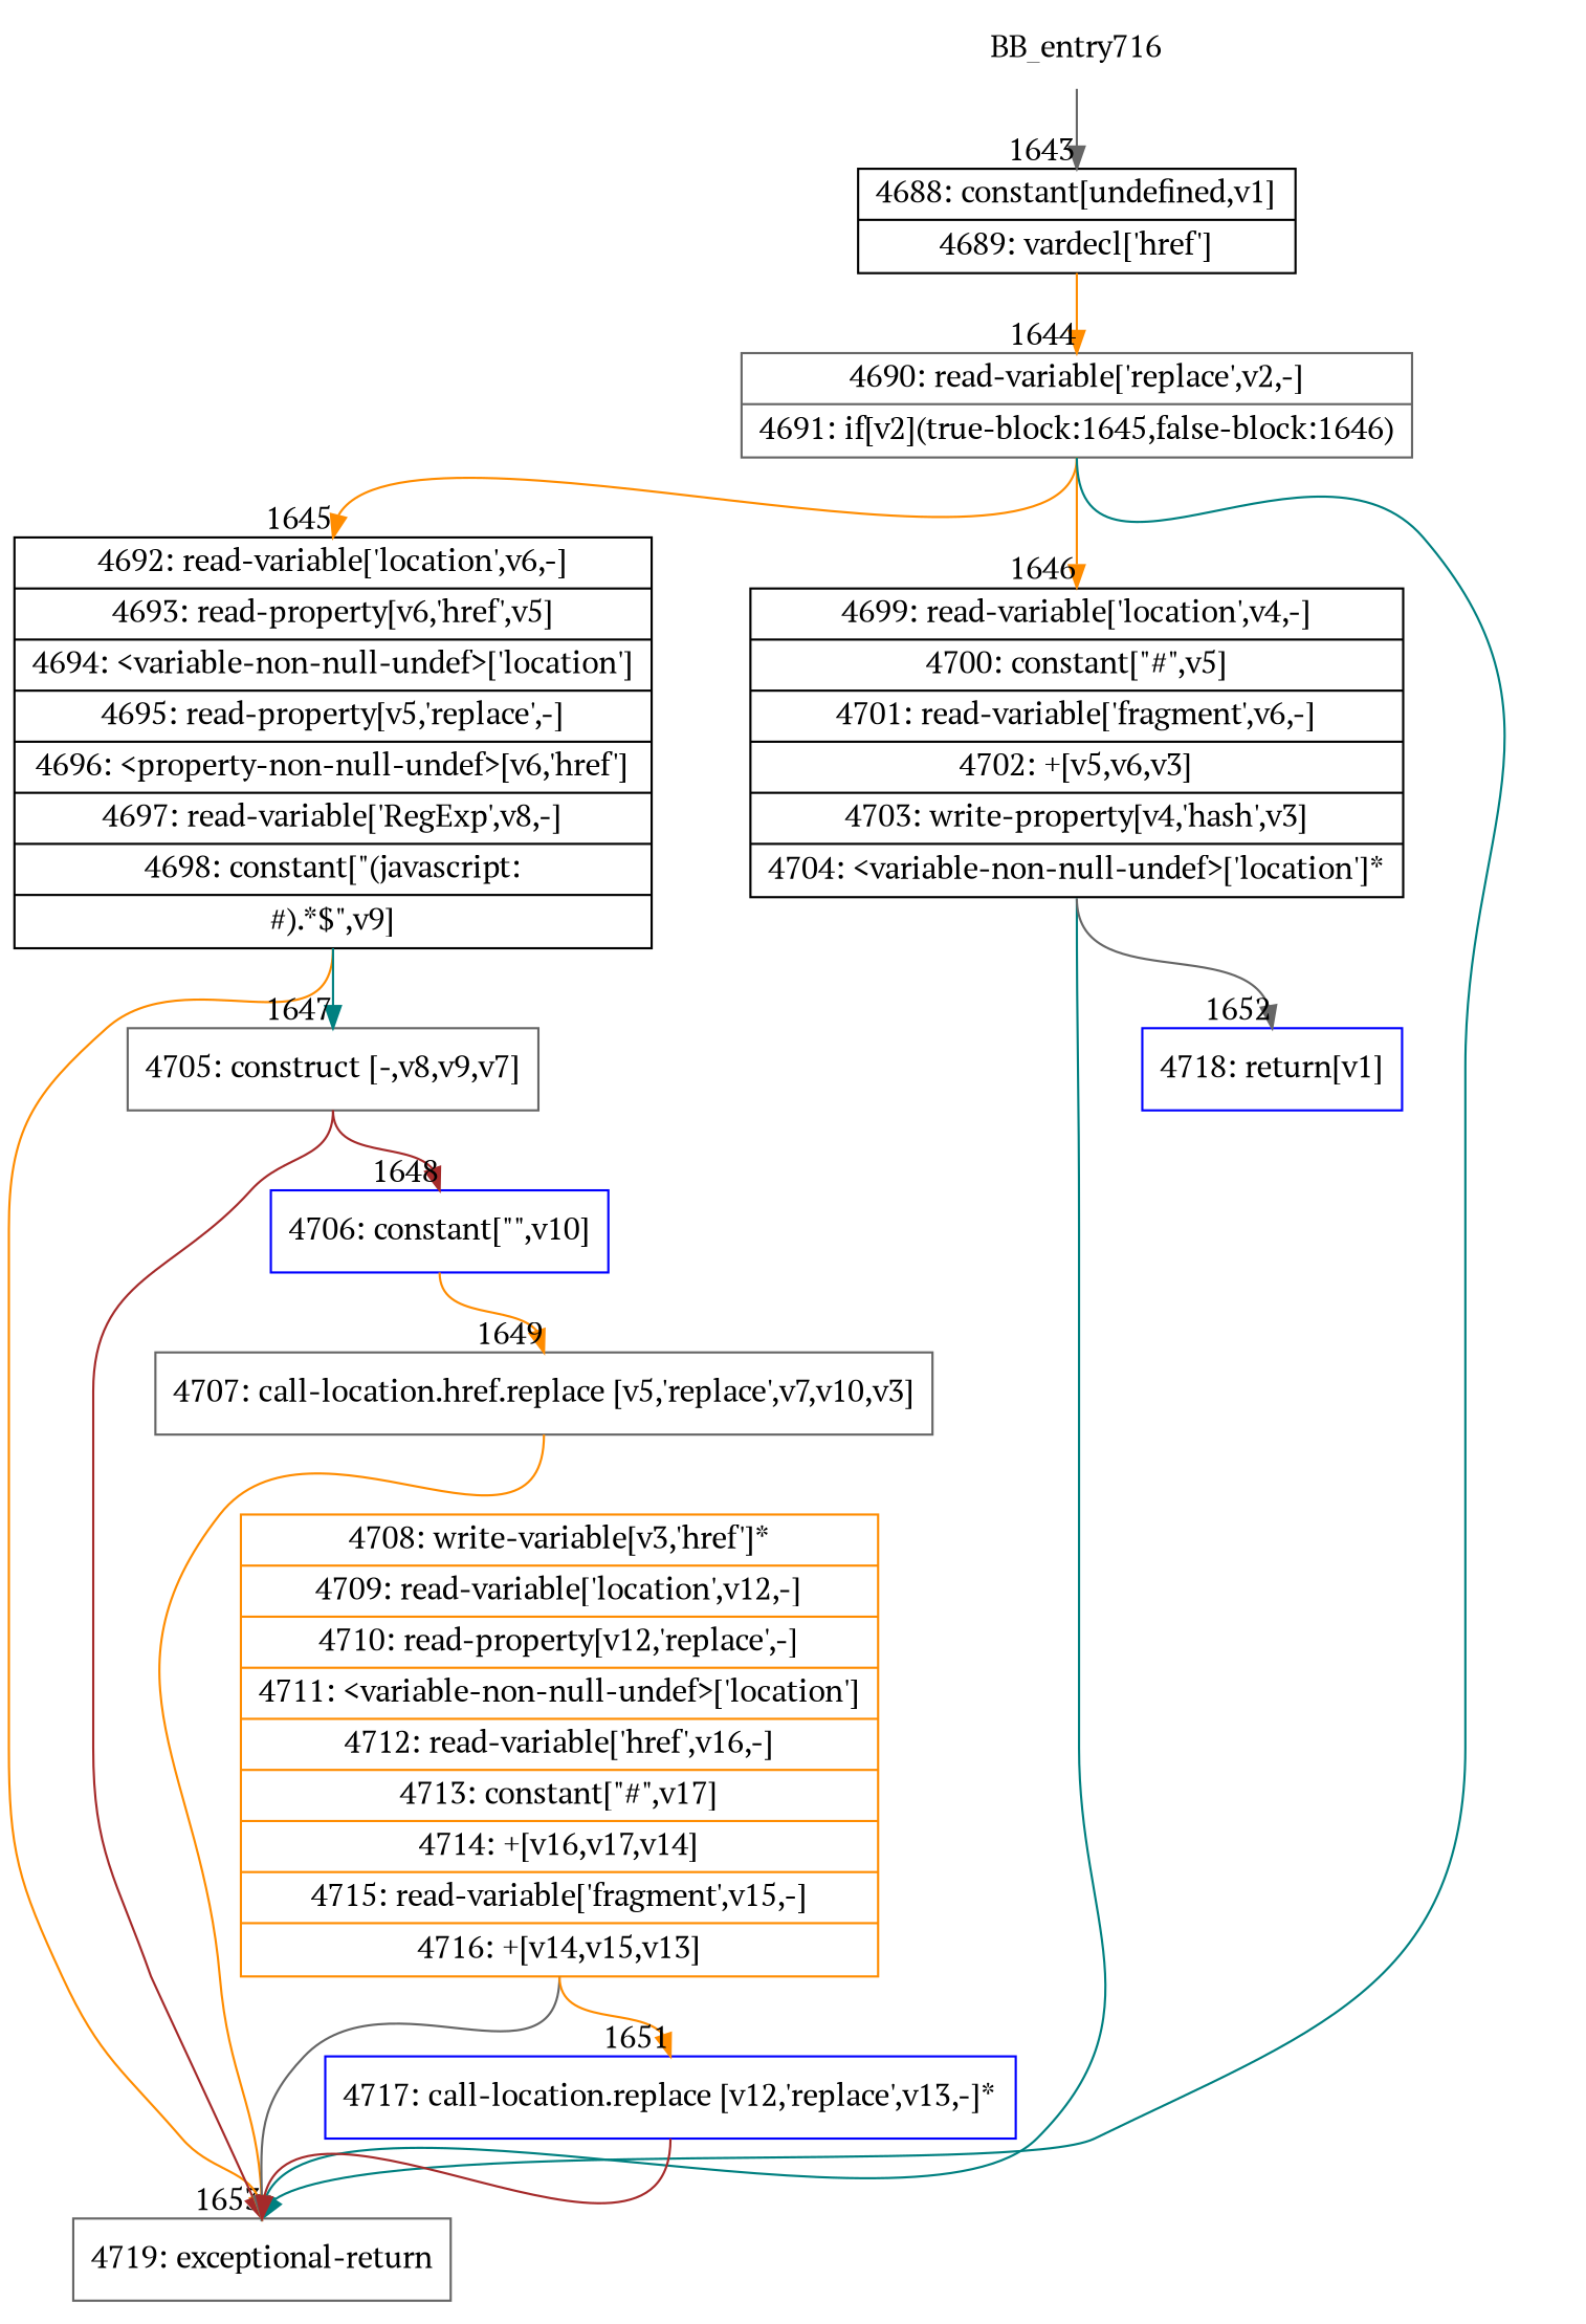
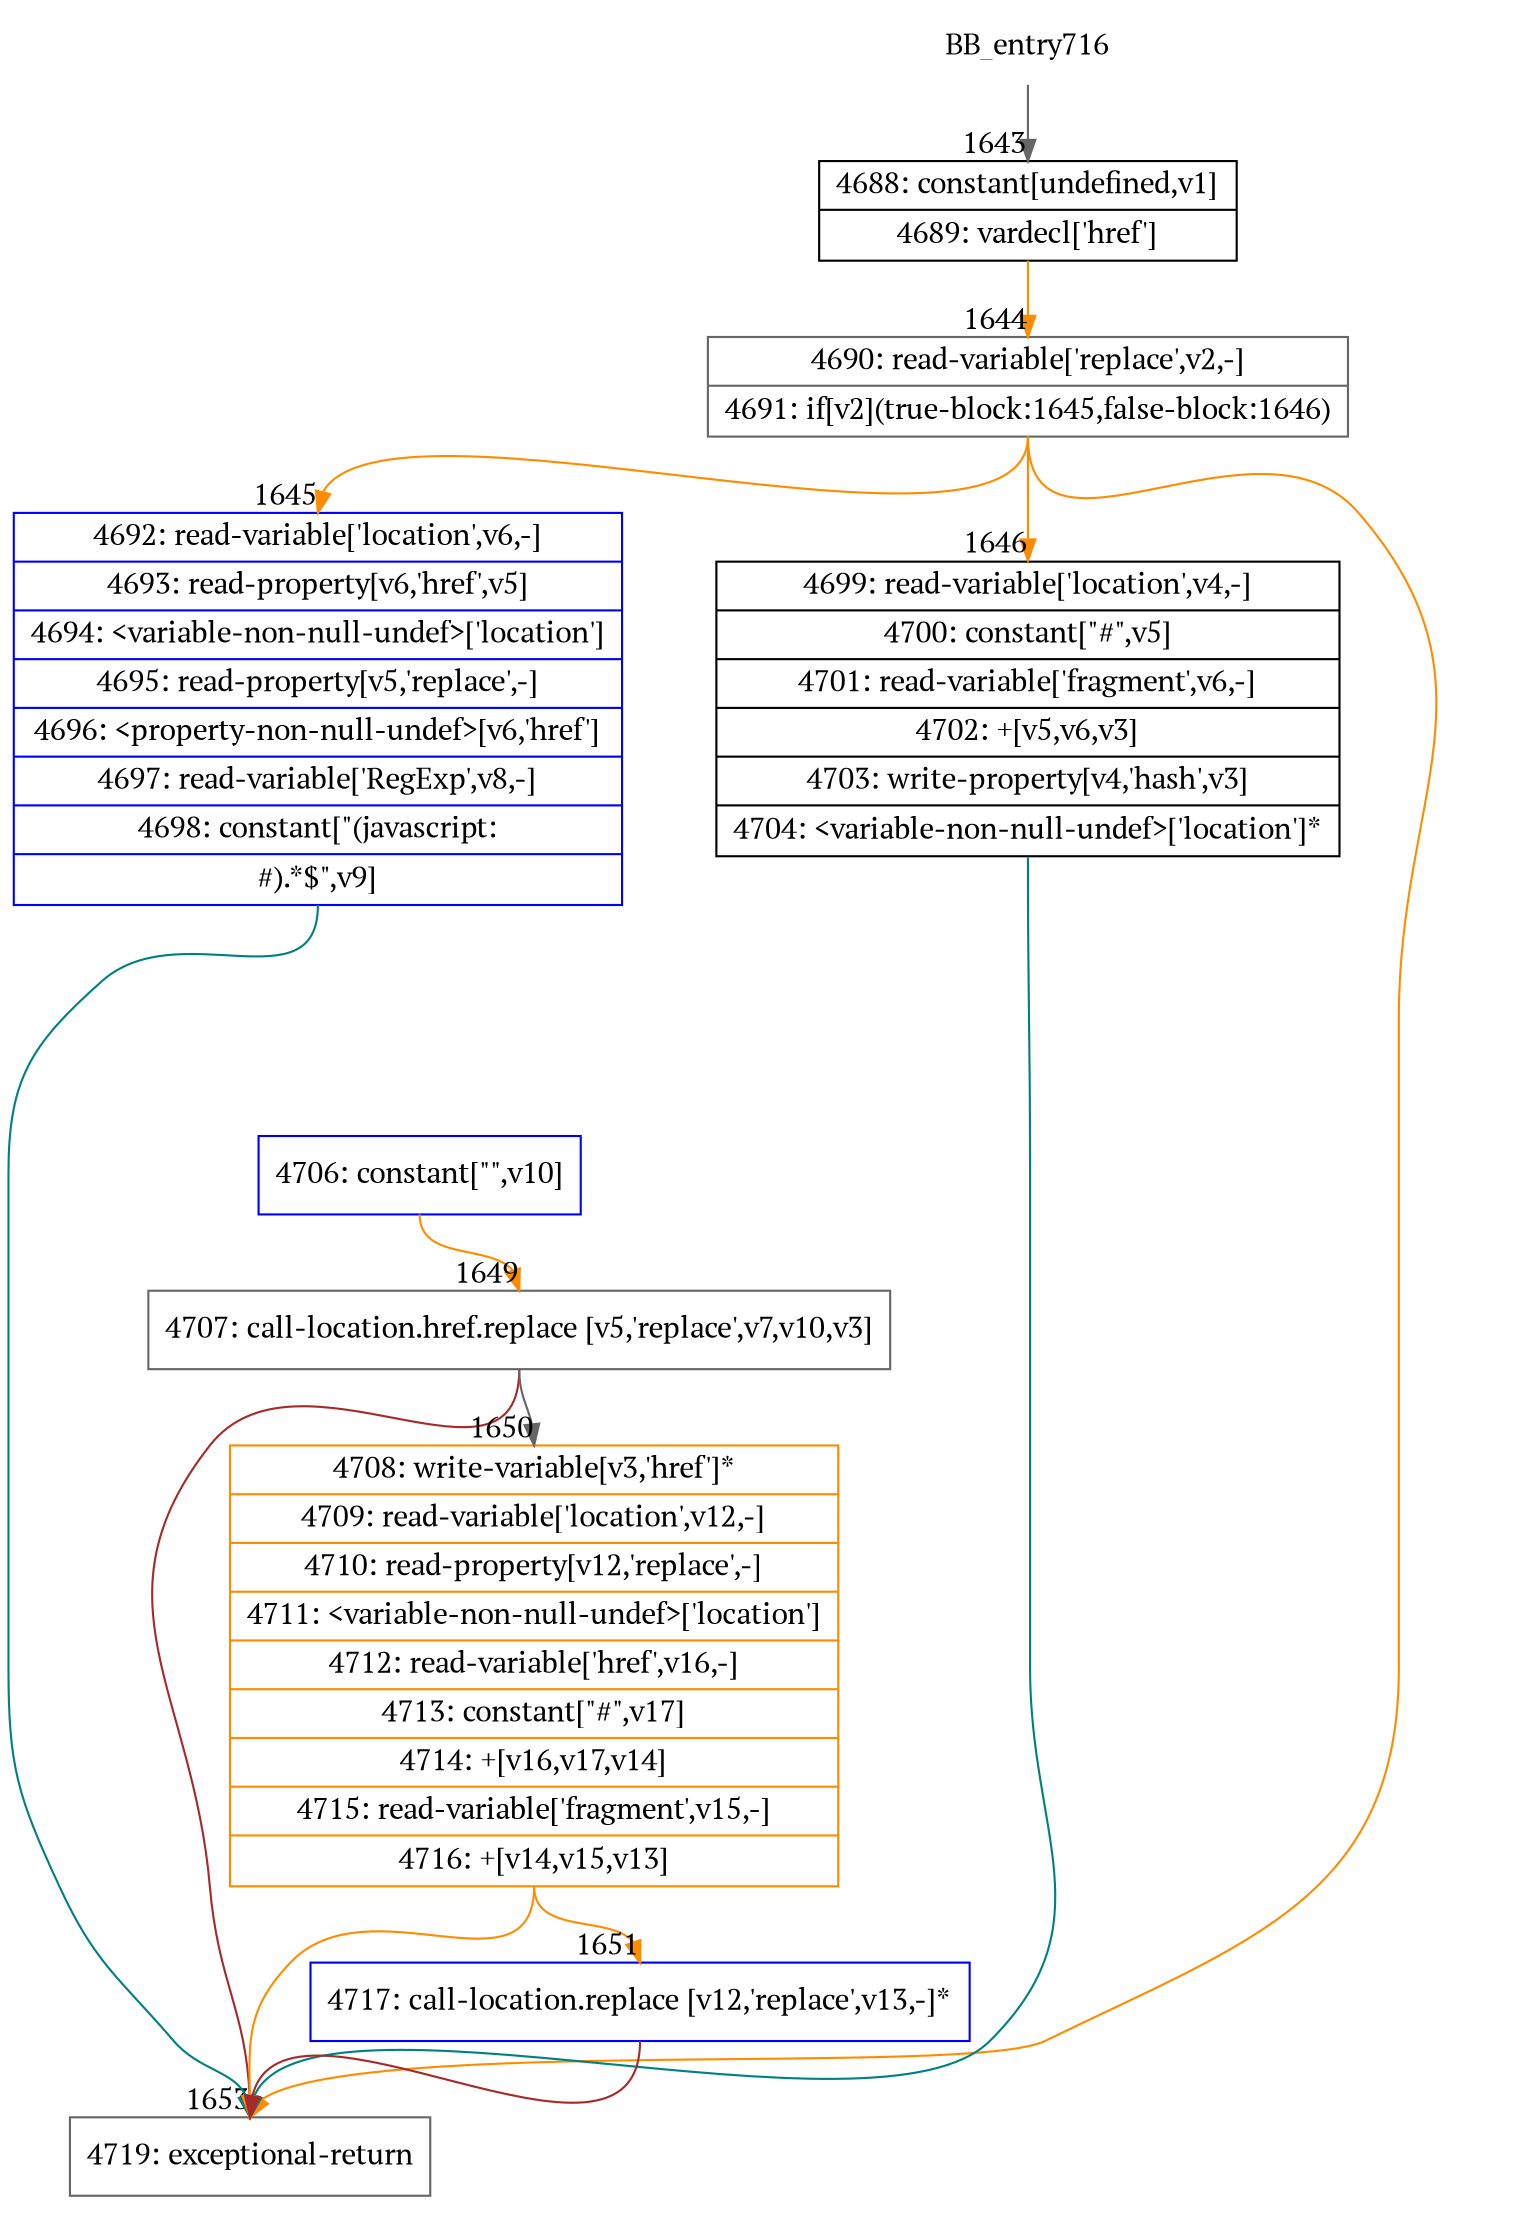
  digraph {
    fontname="PT Serif"
    rankdir=TD
    node [color=blue fontname="PT Serif" shape=record]
    edge [color=darkorange fontname="PT Serif" headport=n tailport=s]
    n1 [label=BB_entry716 shape=none]
    n2 [color=black label="{4688: constant[undefined,v1]|4689: vardecl['href']}"]
    n3 [color=gray40 label="{4690: read-variable['replace',v2,-]|4691: if[v2](true-block:1645,false-block:1646)}"]
-   n4 [color=black label="{4692: read-variable['location',v6,-]|4693: read-property[v6,'href',v5]|4694: \<variable-non-null-undef\>['location']|4695: read-property[v5,'replace',-]|4696: \<property-non-null-undef\>[v6,'href']|4697: read-variable['RegExp',v8,-]|4698: constant[\"(javascript:|#).*$\",v9]}"]
+   n4 [label="{4692: read-variable['location',v6,-]|4693: read-property[v6,'href',v5]|4694: \<variable-non-null-undef\>['location']|4695: read-property[v5,'replace',-]|4696: \<property-non-null-undef\>[v6,'href']|4697: read-variable['RegExp',v8,-]|4698: constant[\"(javascript:|#).*$\",v9]}"]
    n5 [color=black label="{4699: read-variable['location',v4,-]|4700: constant[\"#\",v5]|4701: read-variable['fragment',v6,-]|4702: +[v5,v6,v3]|4703: write-property[v4,'hash',v3]|4704: \<variable-non-null-undef\>['location']*}"]
    n6 [color=gray40 label="{4719: exceptional-return}"]
-   n7 [color=gray40 label="{4705: construct [-,v8,v9,v7]}"]
-   n8 [label="{4718: return[v1]}"]
    n9 [label="{4706: constant[\"\",v10]}"]
    n10 [color=gray40 label="{4707: call-location.href.replace [v5,'replace',v7,v10,v3]}"]
    n11 [color=darkorange label="{4708: write-variable[v3,'href']*|4709: read-variable['location',v12,-]|4710: read-property[v12,'replace',-]|4711: \<variable-non-null-undef\>['location']|4712: read-variable['href',v16,-]|4713: constant[\"#\",v17]|4714: +[v16,v17,v14]|4715: read-variable['fragment',v15,-]|4716: +[v14,v15,v13]}"]
    n12 [label="{4717: call-location.replace [v12,'replace',v13,-]*}"]
    n1 -> n2 [color=gray40 headlabel="    1643"]
    n2 -> n3 [headlabel="      1644"]
    n3 -> n4 [headlabel="      1645"]
    n3 -> n5 [headlabel="      1646"]
-   n3 -> n6 [color=teal headlabel="      1653"]
-   n4 -> n6
-   n4 -> n7 [color=teal headlabel="      1647"]
+   n3 -> n6 [headlabel="      1653"]
+   n4 -> n6 [color=teal]
    n5 -> n6 [color=teal]
-   n5 -> n8 [color=gray40 headlabel="      1652"]
-   n7 -> n6 [color=brown]
-   n7 -> n9 [color=brown headlabel="      1648"]
    n9 -> n10 [headlabel="      1649"]
-   n10 -> n6
-   n11 -> n6 [color=gray40]
+   n10 -> n6 [color=brown]
+   n10 -> n11 [color=gray40 headlabel="      1650"]
+   n11 -> n6
    n11 -> n12 [headlabel="      1651"]
    n12 -> n6 [color=brown]
  }
